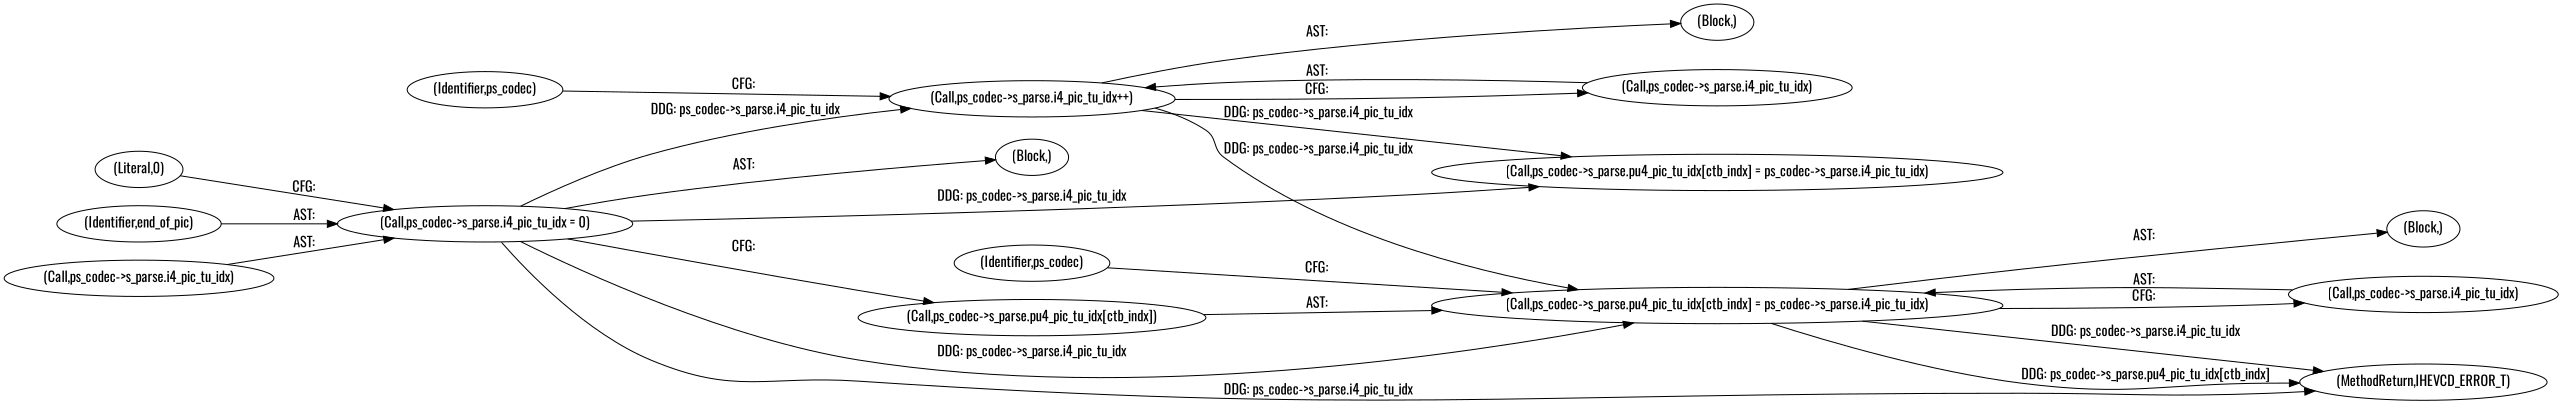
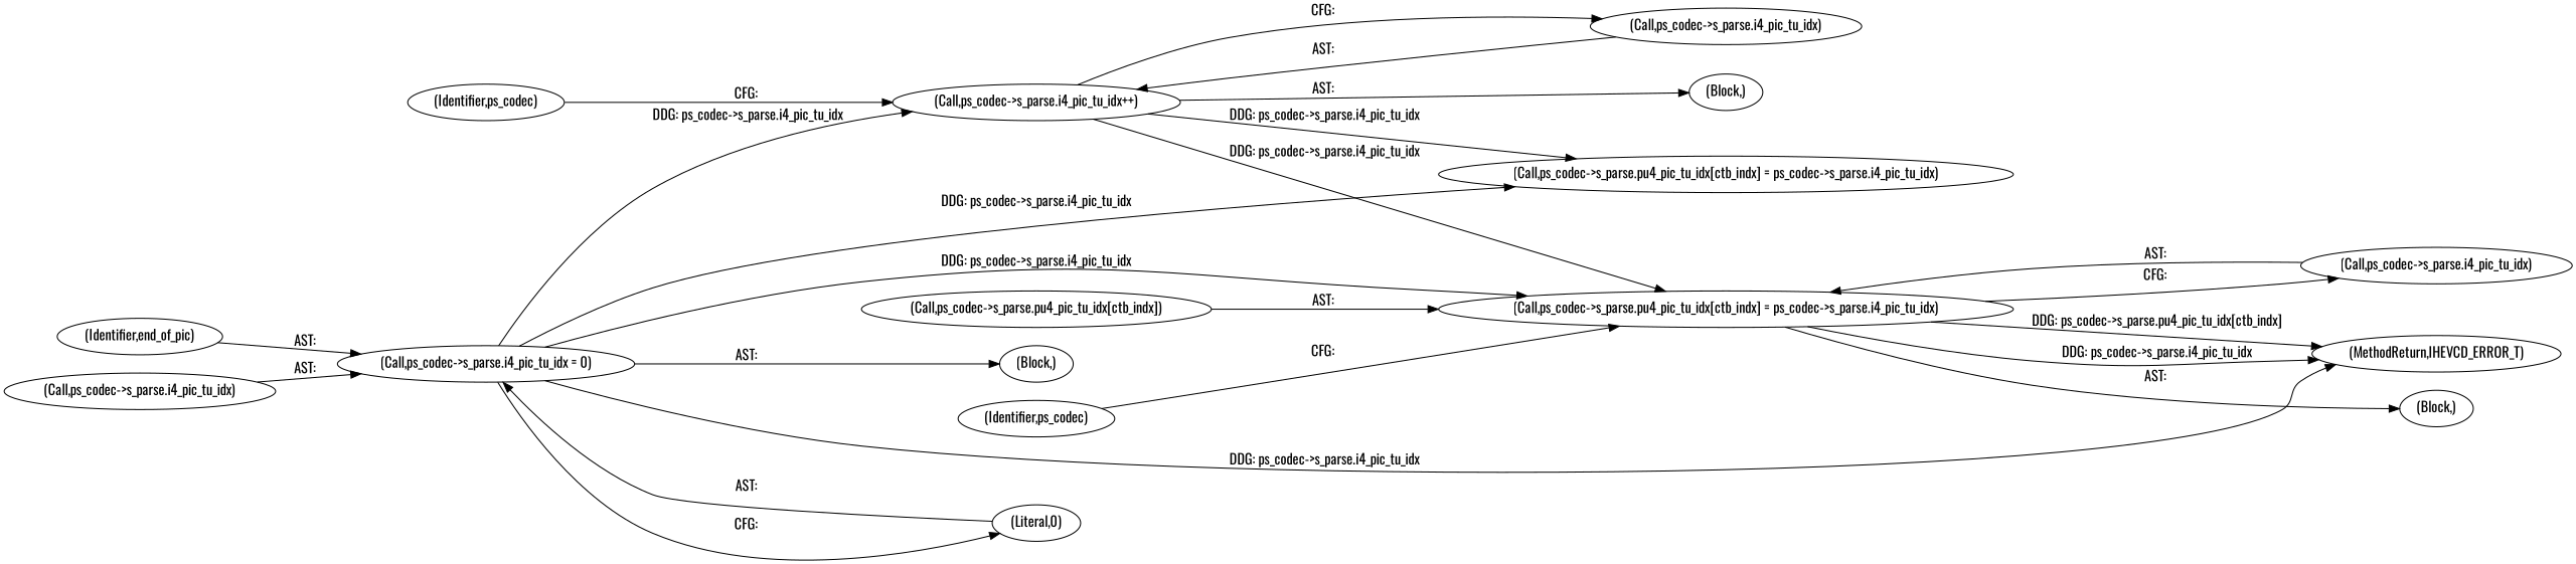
  digraph {
    fontname=Oswald
    rankdir=LR
    node [fontname=Oswald]
    edge [fontname=Oswald]
    n1 [label="(Call,ps_codec->s_parse.pu4_pic_tu_idx[ctb_indx] = ps_codec->s_parse.i4_pic_tu_idx)"]
    n2 [label="(MethodReturn,IHEVCD_ERROR_T)"]
    n3 [label="(Block,)"]
    n4 [label="(Call,ps_codec->s_parse.i4_pic_tu_idx)"]
    n5 [label="(Call,ps_codec->s_parse.i4_pic_tu_idx = 0)"]
    n6 [label="(Call,ps_codec->s_parse.i4_pic_tu_idx++)"]
    n7 [label="(Literal,0)"]
    n8 [label="(Call,ps_codec->s_parse.pu4_pic_tu_idx[ctb_indx] = ps_codec->s_parse.i4_pic_tu_idx)"]
    n9 [label="(Block,)"]
    n10 [label="(Call,ps_codec->s_parse.i4_pic_tu_idx)"]
    n11 [label="(Block,)"]
    n12 [label="(Identifier,end_of_pic)"]
    n13 [label="(Identifier,ps_codec)"]
    n14 [label="(Call,ps_codec->s_parse.pu4_pic_tu_idx[ctb_indx])"]
    n15 [label="(Call,ps_codec->s_parse.i4_pic_tu_idx)"]
    n16 [label="(Identifier,ps_codec)"]
    n1 -> n2 [label="DDG: ps_codec->s_parse.i4_pic_tu_idx"]
    n1 -> n2 [label="DDG: ps_codec->s_parse.pu4_pic_tu_idx[ctb_indx]"]
    n1 -> n3 [label="AST: "]
    n1 -> n4 [label="CFG: "]
    n4 -> n1 [label="AST: "]
    n5 -> n1 [label="DDG: ps_codec->s_parse.i4_pic_tu_idx"]
    n5 -> n2 [label="DDG: ps_codec->s_parse.i4_pic_tu_idx"]
    n5 -> n6 [label="DDG: ps_codec->s_parse.i4_pic_tu_idx"]
-   n5 -> n14 [label="CFG: "]
+   n5 -> n7 [label="CFG: "]
    n5 -> n8 [label="DDG: ps_codec->s_parse.i4_pic_tu_idx"]
    n5 -> n9 [label="AST: "]
    n6 -> n1 [label="DDG: ps_codec->s_parse.i4_pic_tu_idx"]
    n6 -> n8 [label="DDG: ps_codec->s_parse.i4_pic_tu_idx"]
    n6 -> n10 [label="CFG: "]
    n6 -> n11 [label="AST: "]
-   n7 -> n5 [label="CFG: "]
+   n7 -> n5 [label="AST: "]
    n10 -> n6 [label="AST: "]
    n12 -> n5 [label="AST: "]
    n13 -> n1 [label="CFG: "]
    n14 -> n1 [label="AST: "]
    n15 -> n5 [label="AST: "]
    n16 -> n6 [label="CFG: "]
  }
